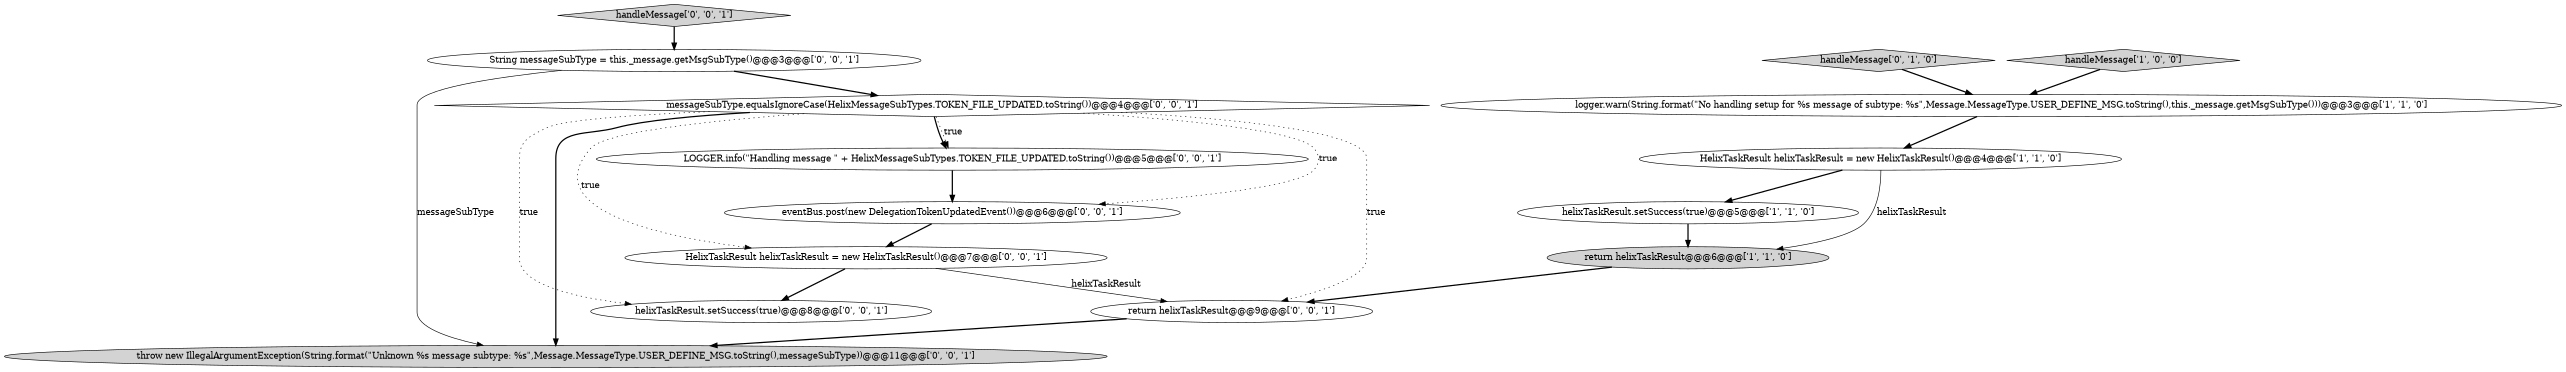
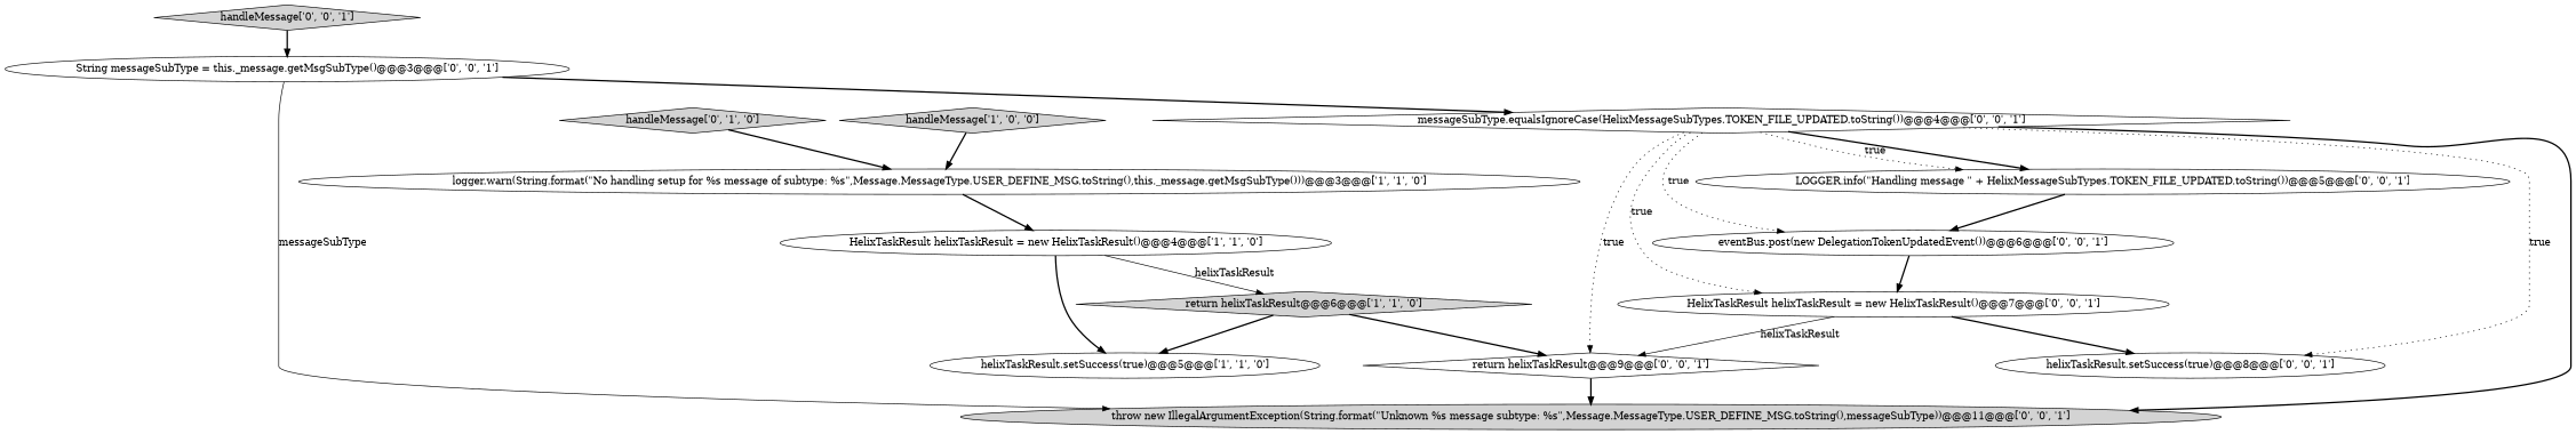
  digraph {
    node [fillcolor=white shape=ellipse style=filled]
    edge [style=bold]
    n1 [fillcolor=lightgray label="handleMessage['0', '1', '0']" shape=diamond]
    n2 [label="logger.warn(String.format(\"No handling setup for %s message of subtype: %s\",Message.MessageType.USER_DEFINE_MSG.toString(),this._message.getMsgSubType()))@@@3@@@['1', '1', '0']"]
    n3 [label="HelixTaskResult helixTaskResult = new HelixTaskResult()@@@4@@@['1', '1', '0']"]
    n4 [fillcolor=lightgray label="throw new IllegalArgumentException(String.format(\"Unknown %s message subtype: %s\",Message.MessageType.USER_DEFINE_MSG.toString(),messageSubType))@@@11@@@['0', '0', '1']"]
    n5 [fillcolor=lightgray label="handleMessage['0', '0', '1']" shape=diamond]
    n6 [label="String messageSubType = this._message.getMsgSubType()@@@3@@@['0', '0', '1']"]
    n7 [label="messageSubType.equalsIgnoreCase(HelixMessageSubTypes.TOKEN_FILE_UPDATED.toString())@@@4@@@['0', '0', '1']" shape=diamond]
    n8 [label="HelixTaskResult helixTaskResult = new HelixTaskResult()@@@7@@@['0', '0', '1']"]
    n9 [label="helixTaskResult.setSuccess(true)@@@8@@@['0', '0', '1']"]
-   n10 [label="return helixTaskResult@@@9@@@['0', '0', '1']"]
+   n10 [label="return helixTaskResult@@@9@@@['0', '0', '1']" shape=diamond]
    n11 [label="eventBus.post(new DelegationTokenUpdatedEvent())@@@6@@@['0', '0', '1']"]
    n12 [label="LOGGER.info(\"Handling message \" + HelixMessageSubTypes.TOKEN_FILE_UPDATED.toString())@@@5@@@['0', '0', '1']"]
    n13 [label="helixTaskResult.setSuccess(true)@@@5@@@['1', '1', '0']"]
-   n14 [fillcolor=lightgray label="return helixTaskResult@@@6@@@['1', '1', '0']"]
+   n14 [fillcolor=lightgray label="return helixTaskResult@@@6@@@['1', '1', '0']" shape=diamond]
    n15 [fillcolor=lightgray label="handleMessage['1', '0', '0']" shape=diamond]
    n1 -> n2
    n2 -> n3
    n3 -> n13
    n3 -> n14 [label=helixTaskResult style=solid]
    n5 -> n6
    n6 -> n4 [label=messageSubType style=solid]
    n6 -> n7
    n7 -> n4
    n7 -> n8 [label=true style=dotted]
    n7 -> n9 [label=true style=dotted]
    n7 -> n10 [label=true style=dotted]
    n7 -> n11 [label=true style=dotted]
    n7 -> n12
    n7 -> n12 [label=true style=dotted]
    n8 -> n9
    n8 -> n10 [label=helixTaskResult style=solid]
    n10 -> n4
    n11 -> n8
    n12 -> n11
-   n13 -> n14
+   n14 -> n13
    n14 -> n10
    n15 -> n2
  }
